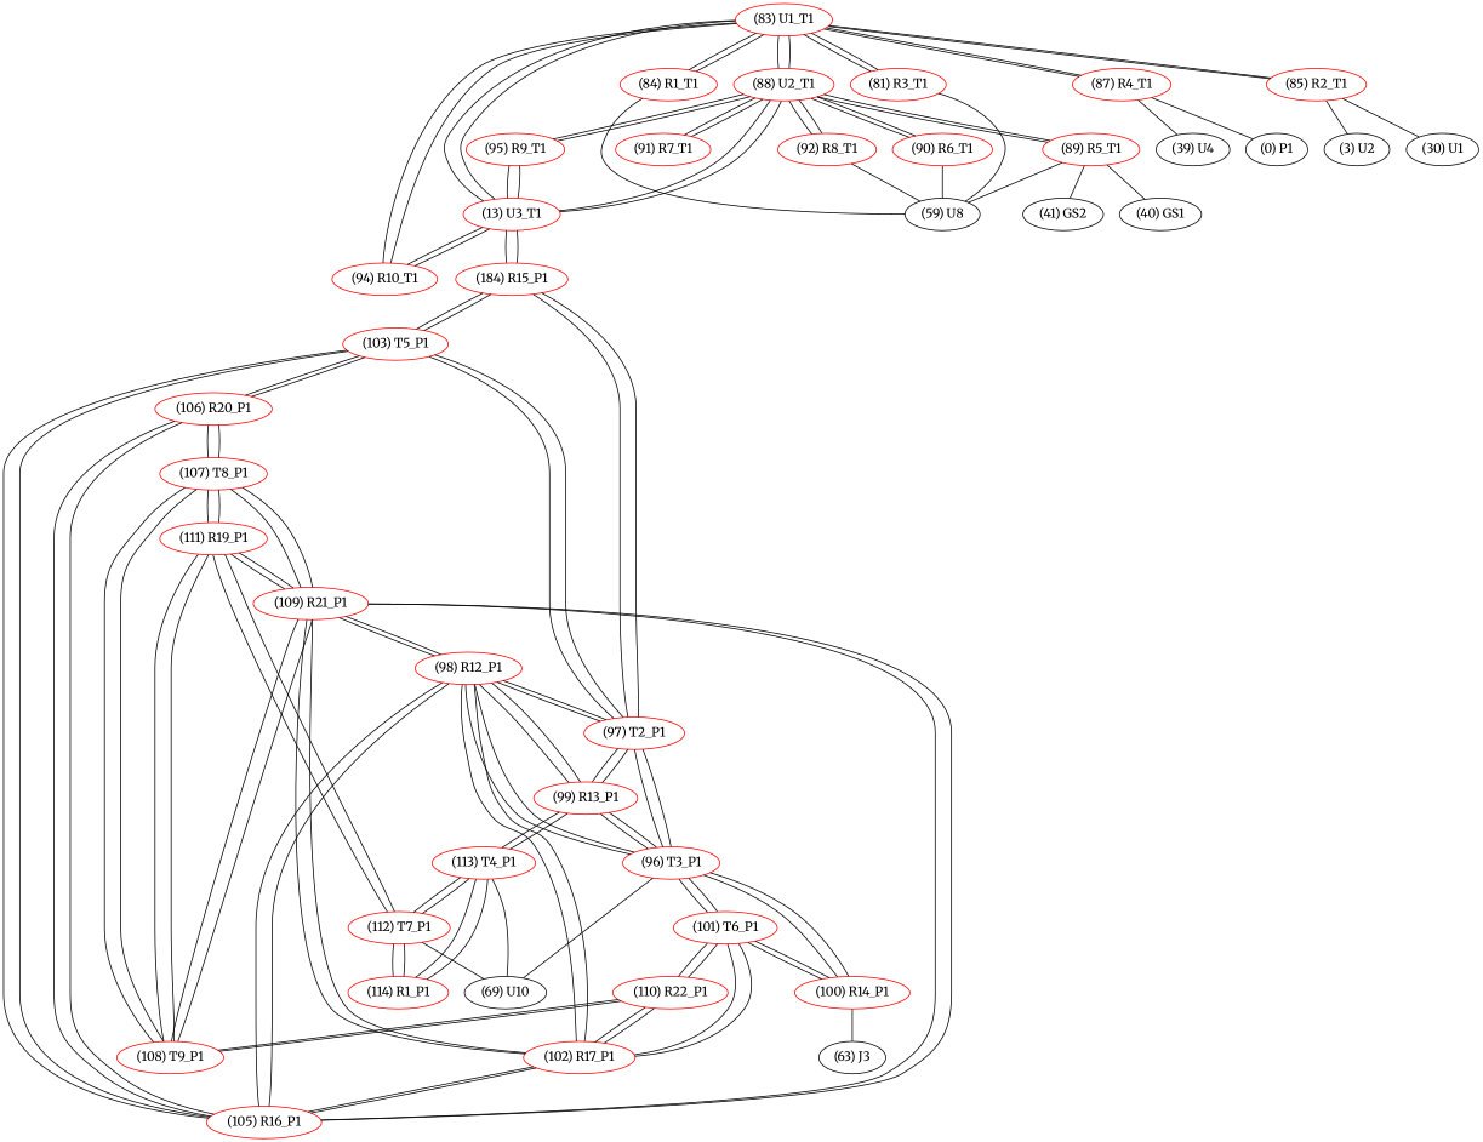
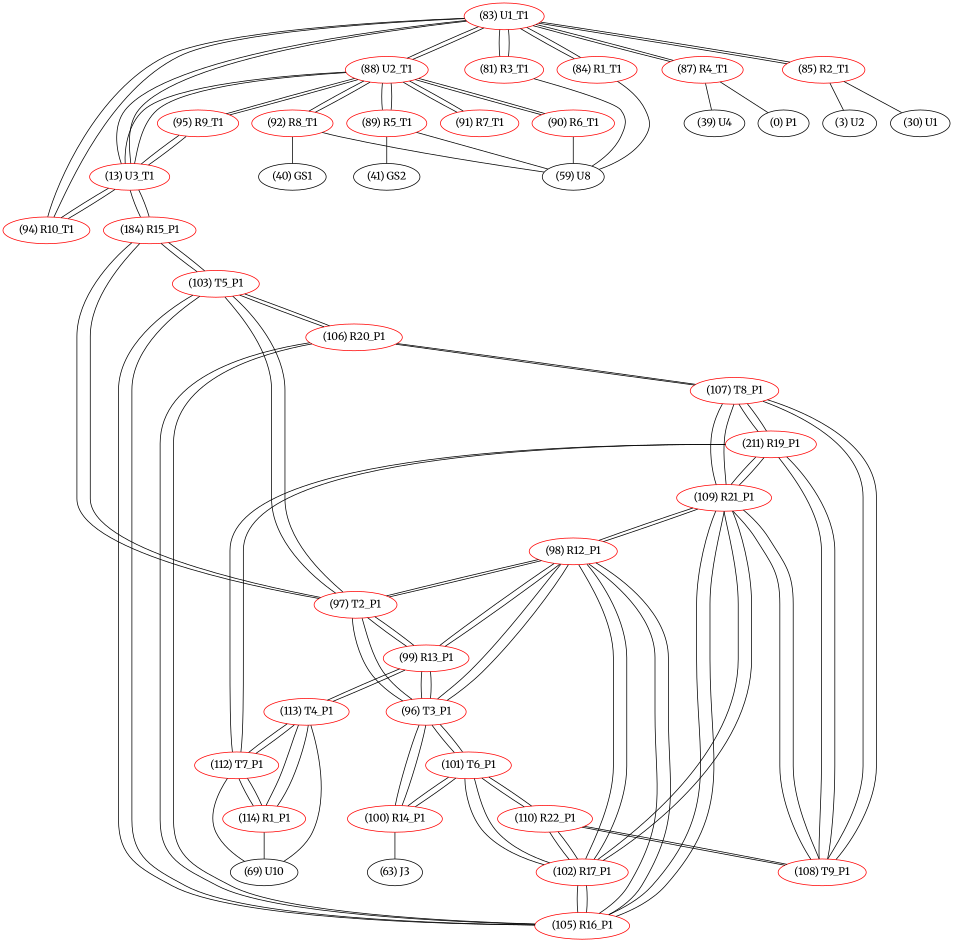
  graph {
    fontname=Merriweather
    node [color=red fontname=Merriweather]
    edge [fontname=Merriweather]
    n1 [label="(83) U1_T1"]
    n2 [label="(88) U2_T1"]
    n3 [label="(13) U3_T1"]
    n4 [label="(94) R10_T1"]
    n5 [label="(87) R4_T1"]
    n6 [label="(85) R2_T1"]
    n7 [label="(81) R3_T1"]
    n8 [label="(84) R1_T1"]
    n9 [label="(91) R7_T1"]
    n10 [label="(92) R8_T1"]
    n11 [label="(89) R5_T1"]
    n12 [label="(90) R6_T1"]
    n13 [label="(95) R9_T1"]
    n14 [label="(184) R15_P1"]
    n15 [label="(39) U4" color=""]
    n16 [label="(0) P1" color=""]
    n17 [label="(3) U2" color=""]
    n18 [label="(30) U1" color=""]
    n19 [label="(59) U8" color=""]
    n20 [label="(40) GS1" color=""]
    n21 [label="(41) GS2" color=""]
    n22 [label="(97) T2_P1"]
    n23 [label="(103) T5_P1"]
    n24 [label="(96) T3_P1"]
    n25 [label="(99) R13_P1"]
    n26 [label="(98) R12_P1"]
    n27 [label="(105) R16_P1"]
    n28 [label="(106) R20_P1"]
    n29 [label="(100) R14_P1"]
    n30 [label="(101) T6_P1"]
    n31 [label="(63) J3" color=""]
    n32 [label="(102) R17_P1"]
    n33 [label="(110) R22_P1"]
    n34 [label="(113) T4_P1"]
    n35 [label="(109) R21_P1"]
    n36 [label="(108) T9_P1"]
    n37 [label="(112) T7_P1"]
    n38 [label="(114) R1_P1"]
    n39 [label="(69) U10" color=""]
    n40 [label="(107) T8_P1"]
-   n41 [label="(111) R19_P1"]
+   n41 [label="(211) R19_P1"]
    n1 -- n2
    n1 -- n3
    n1 -- n4
    n1 -- n5
    n1 -- n6
    n1 -- n7
    n1 -- n8
    n2 -- n1
    n2 -- n3
    n2 -- n9
    n2 -- n10
    n2 -- n11
    n2 -- n12
    n2 -- n13
    n3 -- n1
    n3 -- n2
    n3 -- n4
    n3 -- n13
    n3 -- n14
    n4 -- n1
    n4 -- n3
    n5 -- n1
    n5 -- n15
    n5 -- n16
    n6 -- n1
    n6 -- n17
    n6 -- n18
    n7 -- n1
    n7 -- n19
    n8 -- n1
    n8 -- n19
    n9 -- n2
    n10 -- n2
    n10 -- n19
-   n11 -- n20
+   n10 -- n20
    n11 -- n2
    n11 -- n19
    n11 -- n21
    n12 -- n2
    n12 -- n19
    n13 -- n2
    n13 -- n3
    n14 -- n3
    n14 -- n22
    n14 -- n23
    n22 -- n14
    n22 -- n23
    n22 -- n24
    n22 -- n25
    n22 -- n26
    n23 -- n14
    n23 -- n22
    n23 -- n27
    n23 -- n28
    n24 -- n22
    n24 -- n25
    n24 -- n26
    n24 -- n29
    n24 -- n30
    n25 -- n22
    n25 -- n24
    n25 -- n26
    n25 -- n34
    n26 -- n22
    n26 -- n24
    n26 -- n25
    n26 -- n27
    n26 -- n32
    n26 -- n35
    n27 -- n23
    n27 -- n26
    n27 -- n28
    n27 -- n32
    n27 -- n35
    n28 -- n23
    n28 -- n27
    n28 -- n40
    n29 -- n24
    n29 -- n30
    n29 -- n31
    n30 -- n24
    n30 -- n29
    n30 -- n32
    n30 -- n33
    n32 -- n26
    n32 -- n27
    n32 -- n30
    n32 -- n33
    n32 -- n35
    n33 -- n30
    n33 -- n32
    n33 -- n36
    n34 -- n25
    n34 -- n37
    n34 -- n38
    n34 -- n39
    n35 -- n26
    n35 -- n27
    n35 -- n32
    n35 -- n36
    n35 -- n40
    n35 -- n41
    n36 -- n33
    n36 -- n35
    n36 -- n40
    n36 -- n41
    n37 -- n34
    n37 -- n38
    n37 -- n39
    n37 -- n41
    n38 -- n34
    n38 -- n37
-   n24 -- n39
+   n38 -- n39
    n40 -- n28
    n40 -- n35
    n40 -- n36
    n40 -- n41
    n41 -- n35
    n41 -- n36
    n41 -- n37
    n41 -- n40
  }
